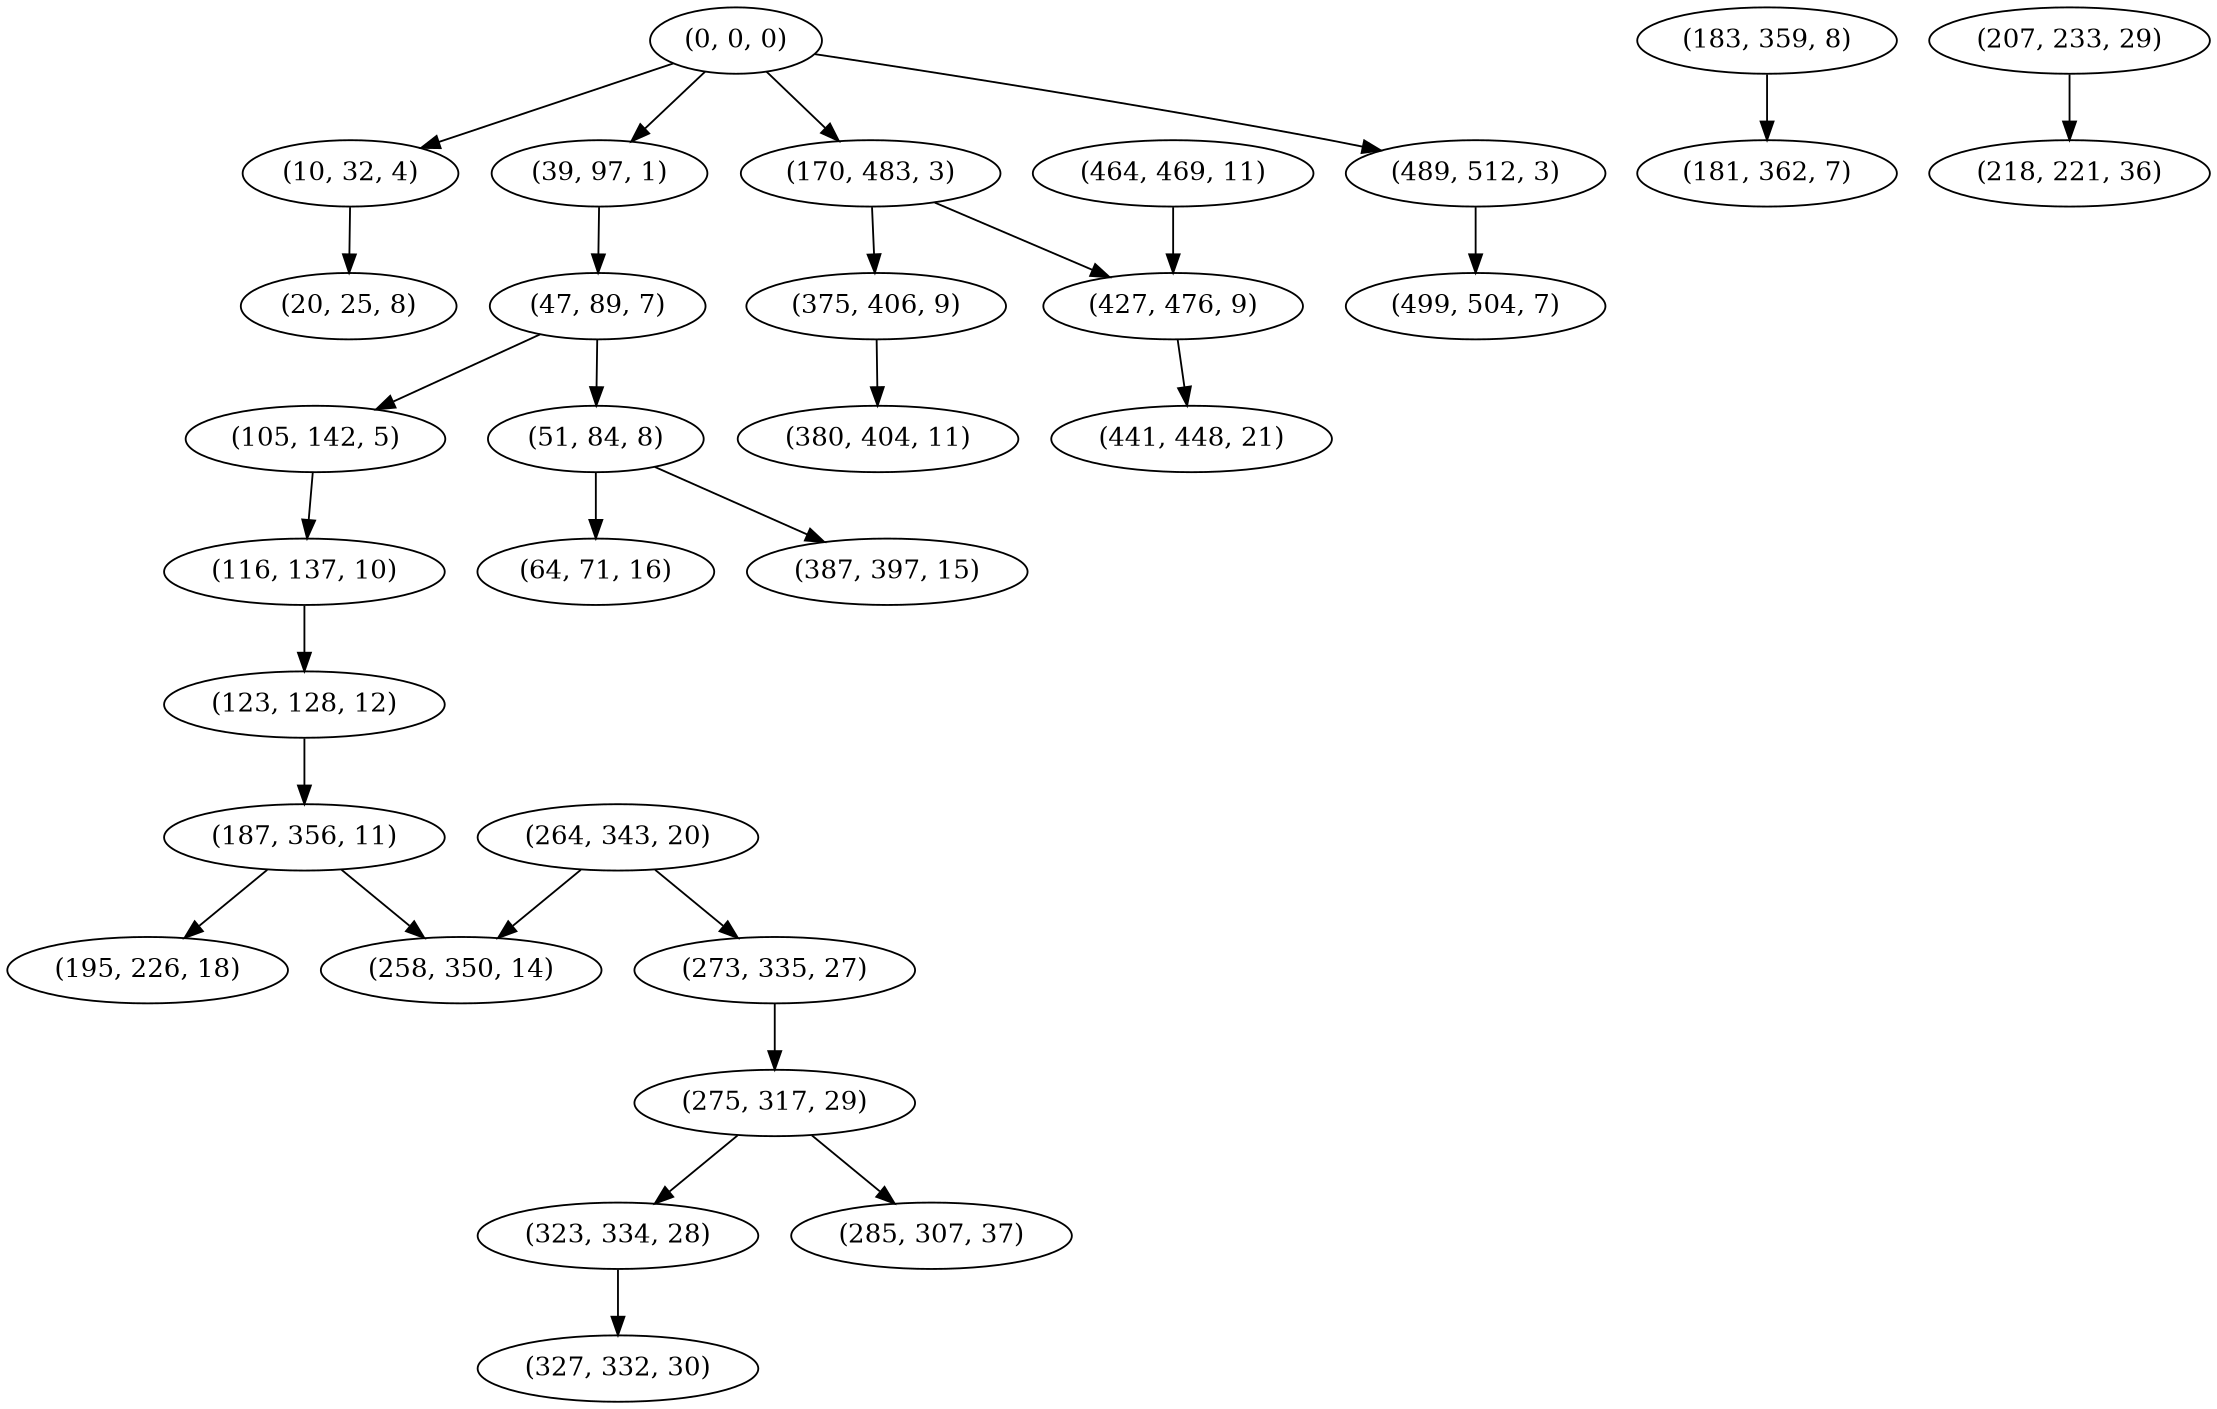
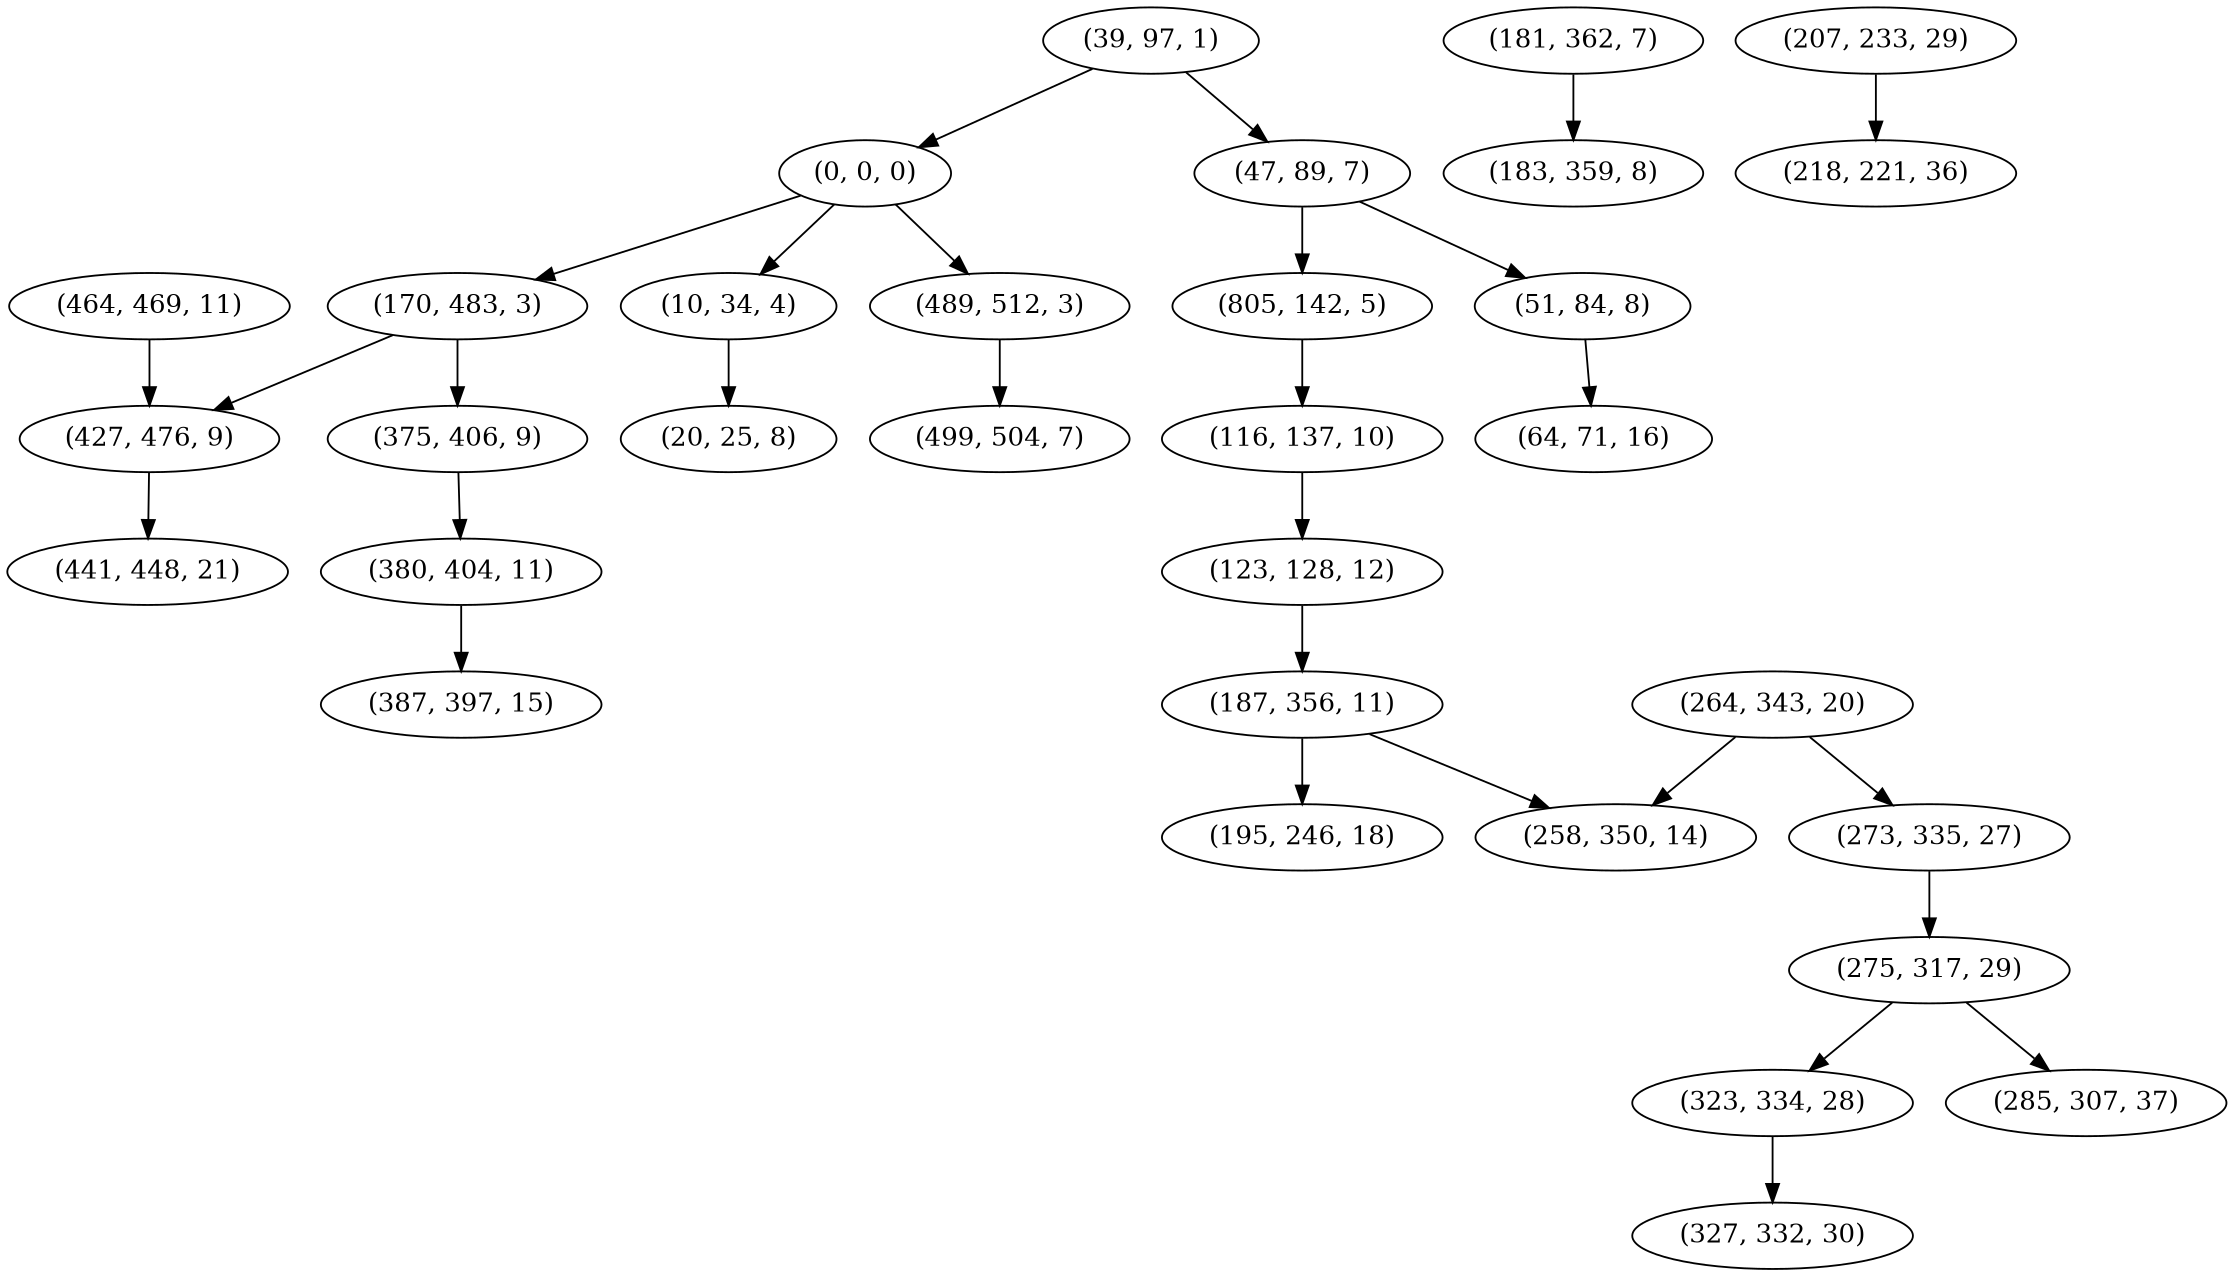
  digraph {
    "(0, 0, 0)"
-   "(10, 34, 4)" [label="(10, 32, 4)"]
+   "(10, 34, 4)"
    "(39, 97, 1)"
    "(170, 483, 3)"
    "(489, 512, 3)"
    "(20, 25, 8)"
    "(47, 89, 7)"
-   "(105, 142, 5)"
+   "(105, 142, 5)" [label="(805, 142, 5)"]
    "(116, 137, 10)"
    "(375, 406, 9)"
    "(427, 476, 9)"
    "(499, 504, 7)"
    "(51, 84, 8)"
    "(64, 71, 16)"
    "(123, 128, 12)"
    "(187, 356, 11)"
    "(181, 362, 7)"
    "(183, 359, 8)"
    "(380, 404, 11)"
    "(441, 448, 21)"
-   "(195, 246, 18)" [label="(195, 226, 18)"]
+   "(195, 246, 18)"
    "(258, 350, 14)"
    n23 [label="(218, 221, 36)"]
    "(207, 233, 29)"
    "(264, 343, 20)"
    "(273, 335, 27)"
    "(275, 317, 29)"
    "(323, 334, 28)"
    "(285, 307, 37)"
    "(327, 332, 30)"
    "(387, 397, 15)"
    "(464, 469, 11)"
    "(0, 0, 0)" -> "(10, 34, 4)"
-   "(0, 0, 0)" -> "(39, 97, 1)"
+   "(39, 97, 1)" -> "(0, 0, 0)"
    "(0, 0, 0)" -> "(170, 483, 3)"
    "(0, 0, 0)" -> "(489, 512, 3)"
    "(10, 34, 4)" -> "(20, 25, 8)"
    "(39, 97, 1)" -> "(47, 89, 7)"
    "(170, 483, 3)" -> "(375, 406, 9)"
    "(170, 483, 3)" -> "(427, 476, 9)"
    "(489, 512, 3)" -> "(499, 504, 7)"
    "(47, 89, 7)" -> "(105, 142, 5)"
    "(47, 89, 7)" -> "(51, 84, 8)"
    "(105, 142, 5)" -> "(116, 137, 10)"
    "(116, 137, 10)" -> "(123, 128, 12)"
    "(375, 406, 9)" -> "(380, 404, 11)"
    "(427, 476, 9)" -> "(441, 448, 21)"
    "(51, 84, 8)" -> "(64, 71, 16)"
    "(123, 128, 12)" -> "(187, 356, 11)"
    "(187, 356, 11)" -> "(195, 246, 18)"
    "(187, 356, 11)" -> "(258, 350, 14)"
-   "(183, 359, 8)" -> "(181, 362, 7)"
-   "(51, 84, 8)" -> "(387, 397, 15)"
+   "(181, 362, 7)" -> "(183, 359, 8)"
+   "(380, 404, 11)" -> "(387, 397, 15)"
    "(207, 233, 29)" -> n23
    "(264, 343, 20)" -> "(258, 350, 14)"
    "(264, 343, 20)" -> "(273, 335, 27)"
    "(273, 335, 27)" -> "(275, 317, 29)"
    "(275, 317, 29)" -> "(323, 334, 28)"
    "(275, 317, 29)" -> "(285, 307, 37)"
    "(323, 334, 28)" -> "(327, 332, 30)"
    "(464, 469, 11)" -> "(427, 476, 9)"
  }
